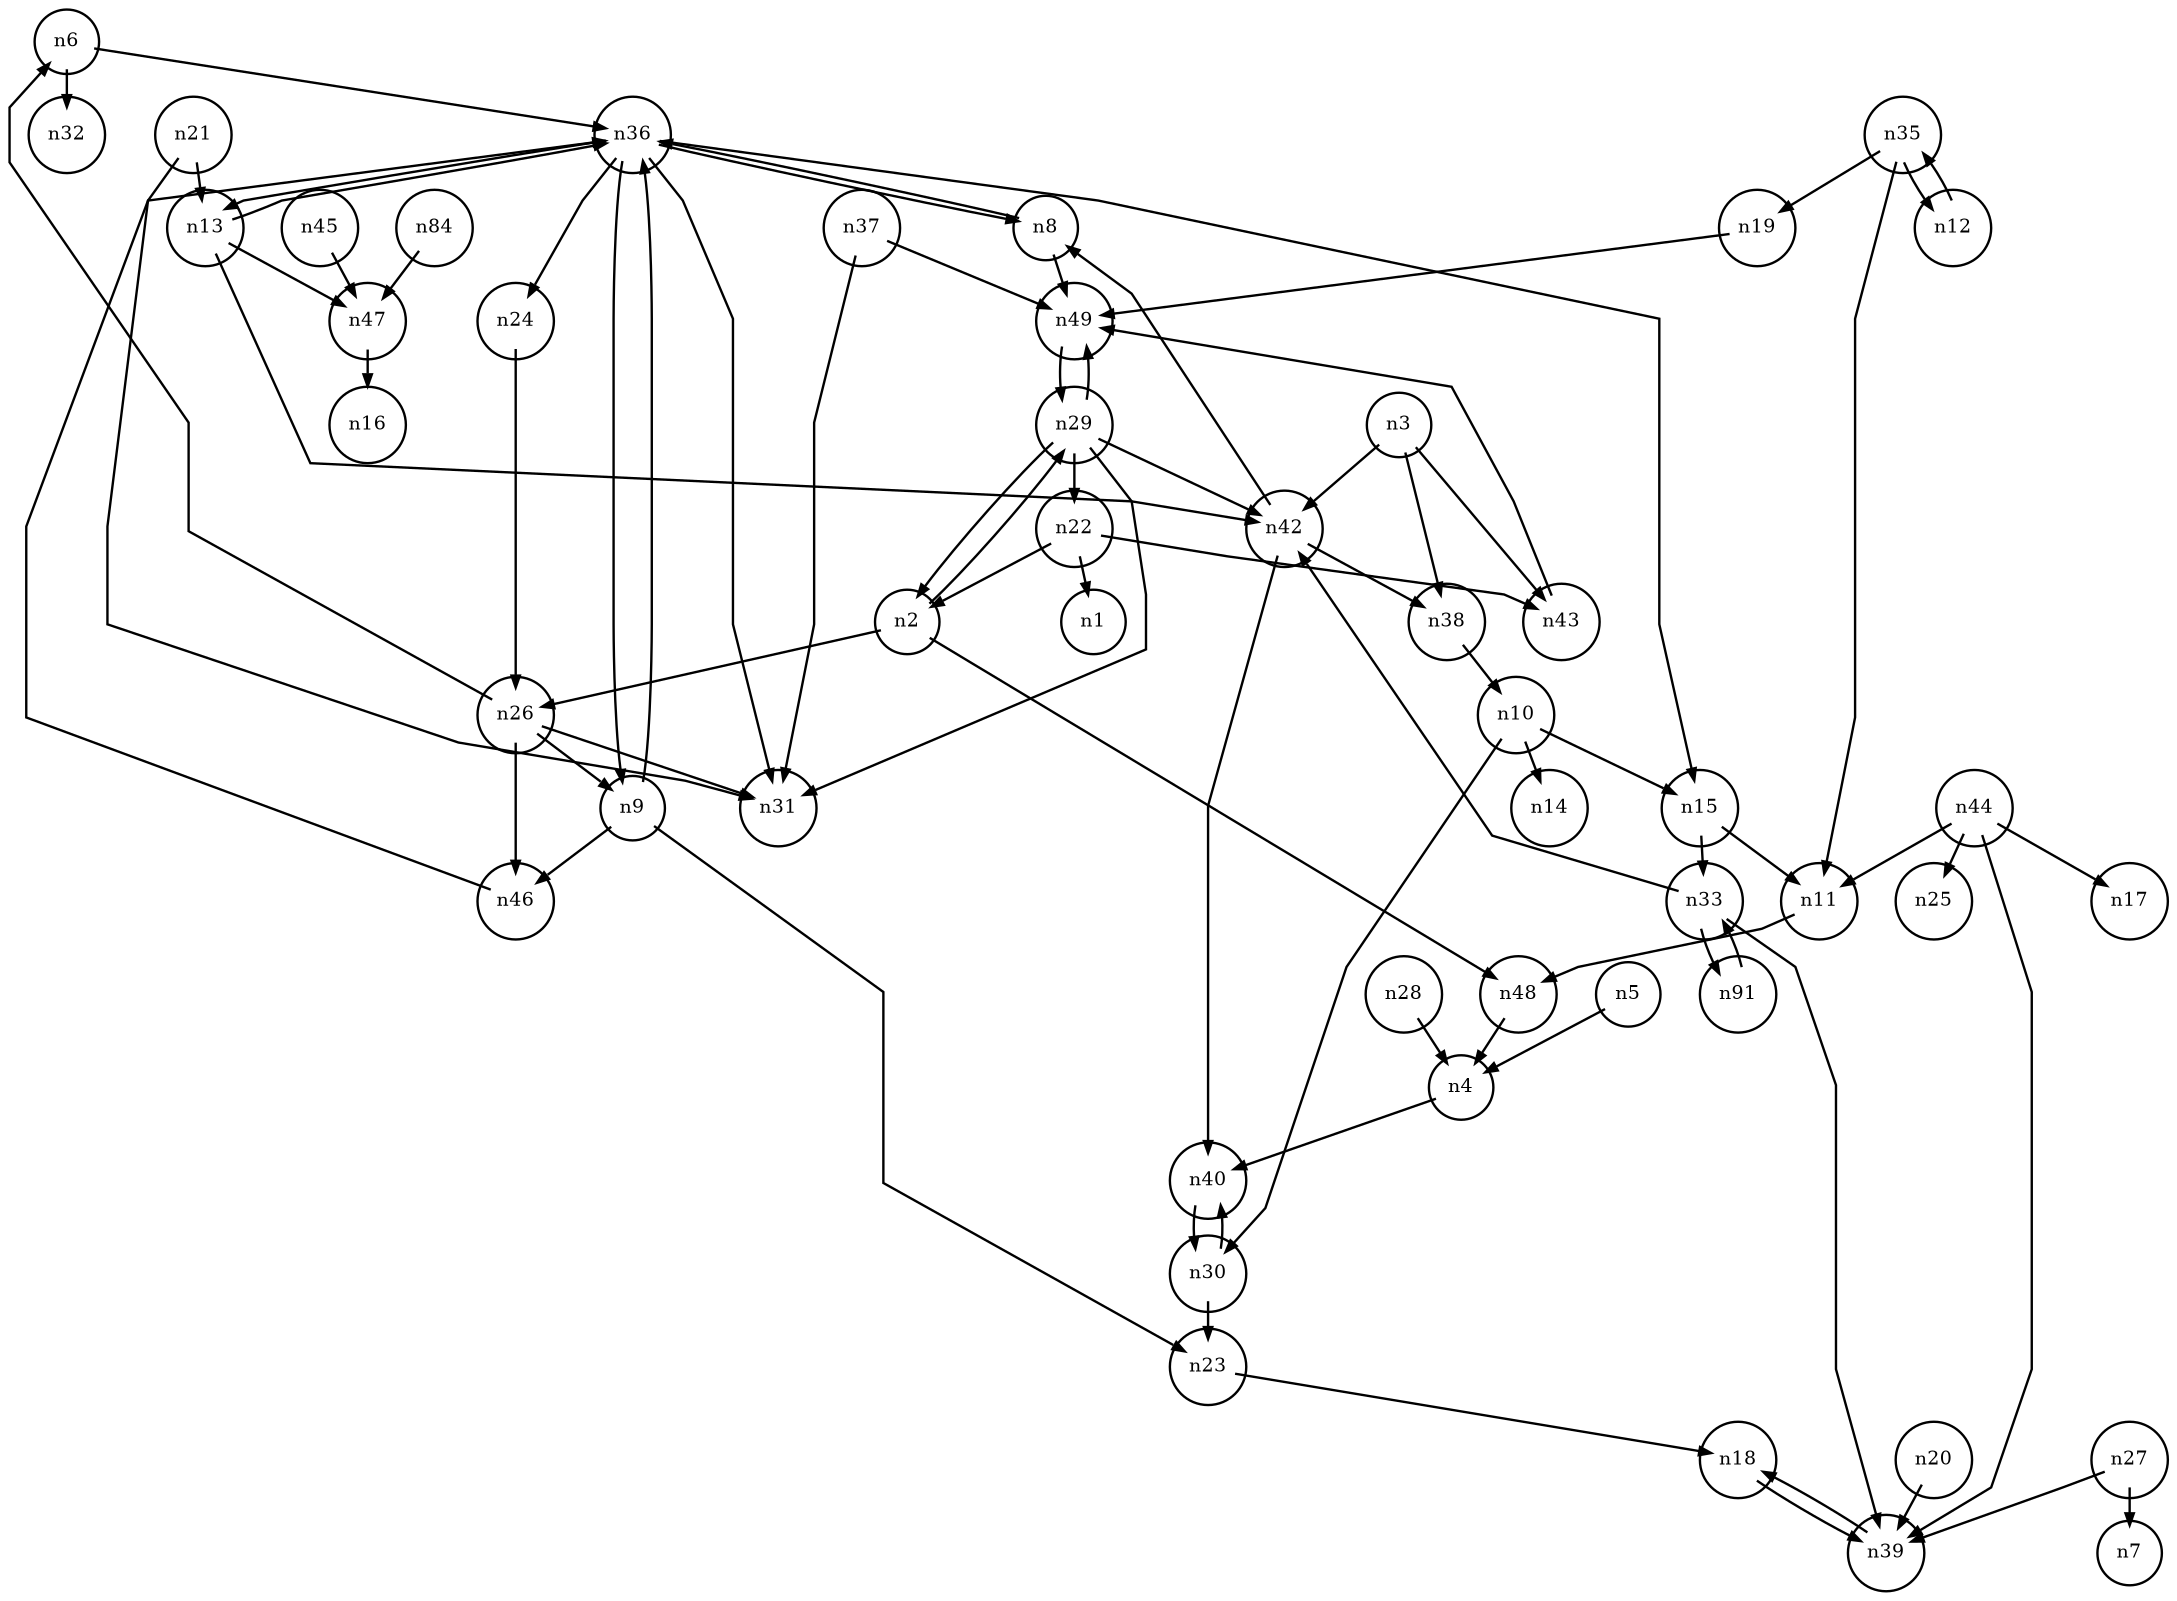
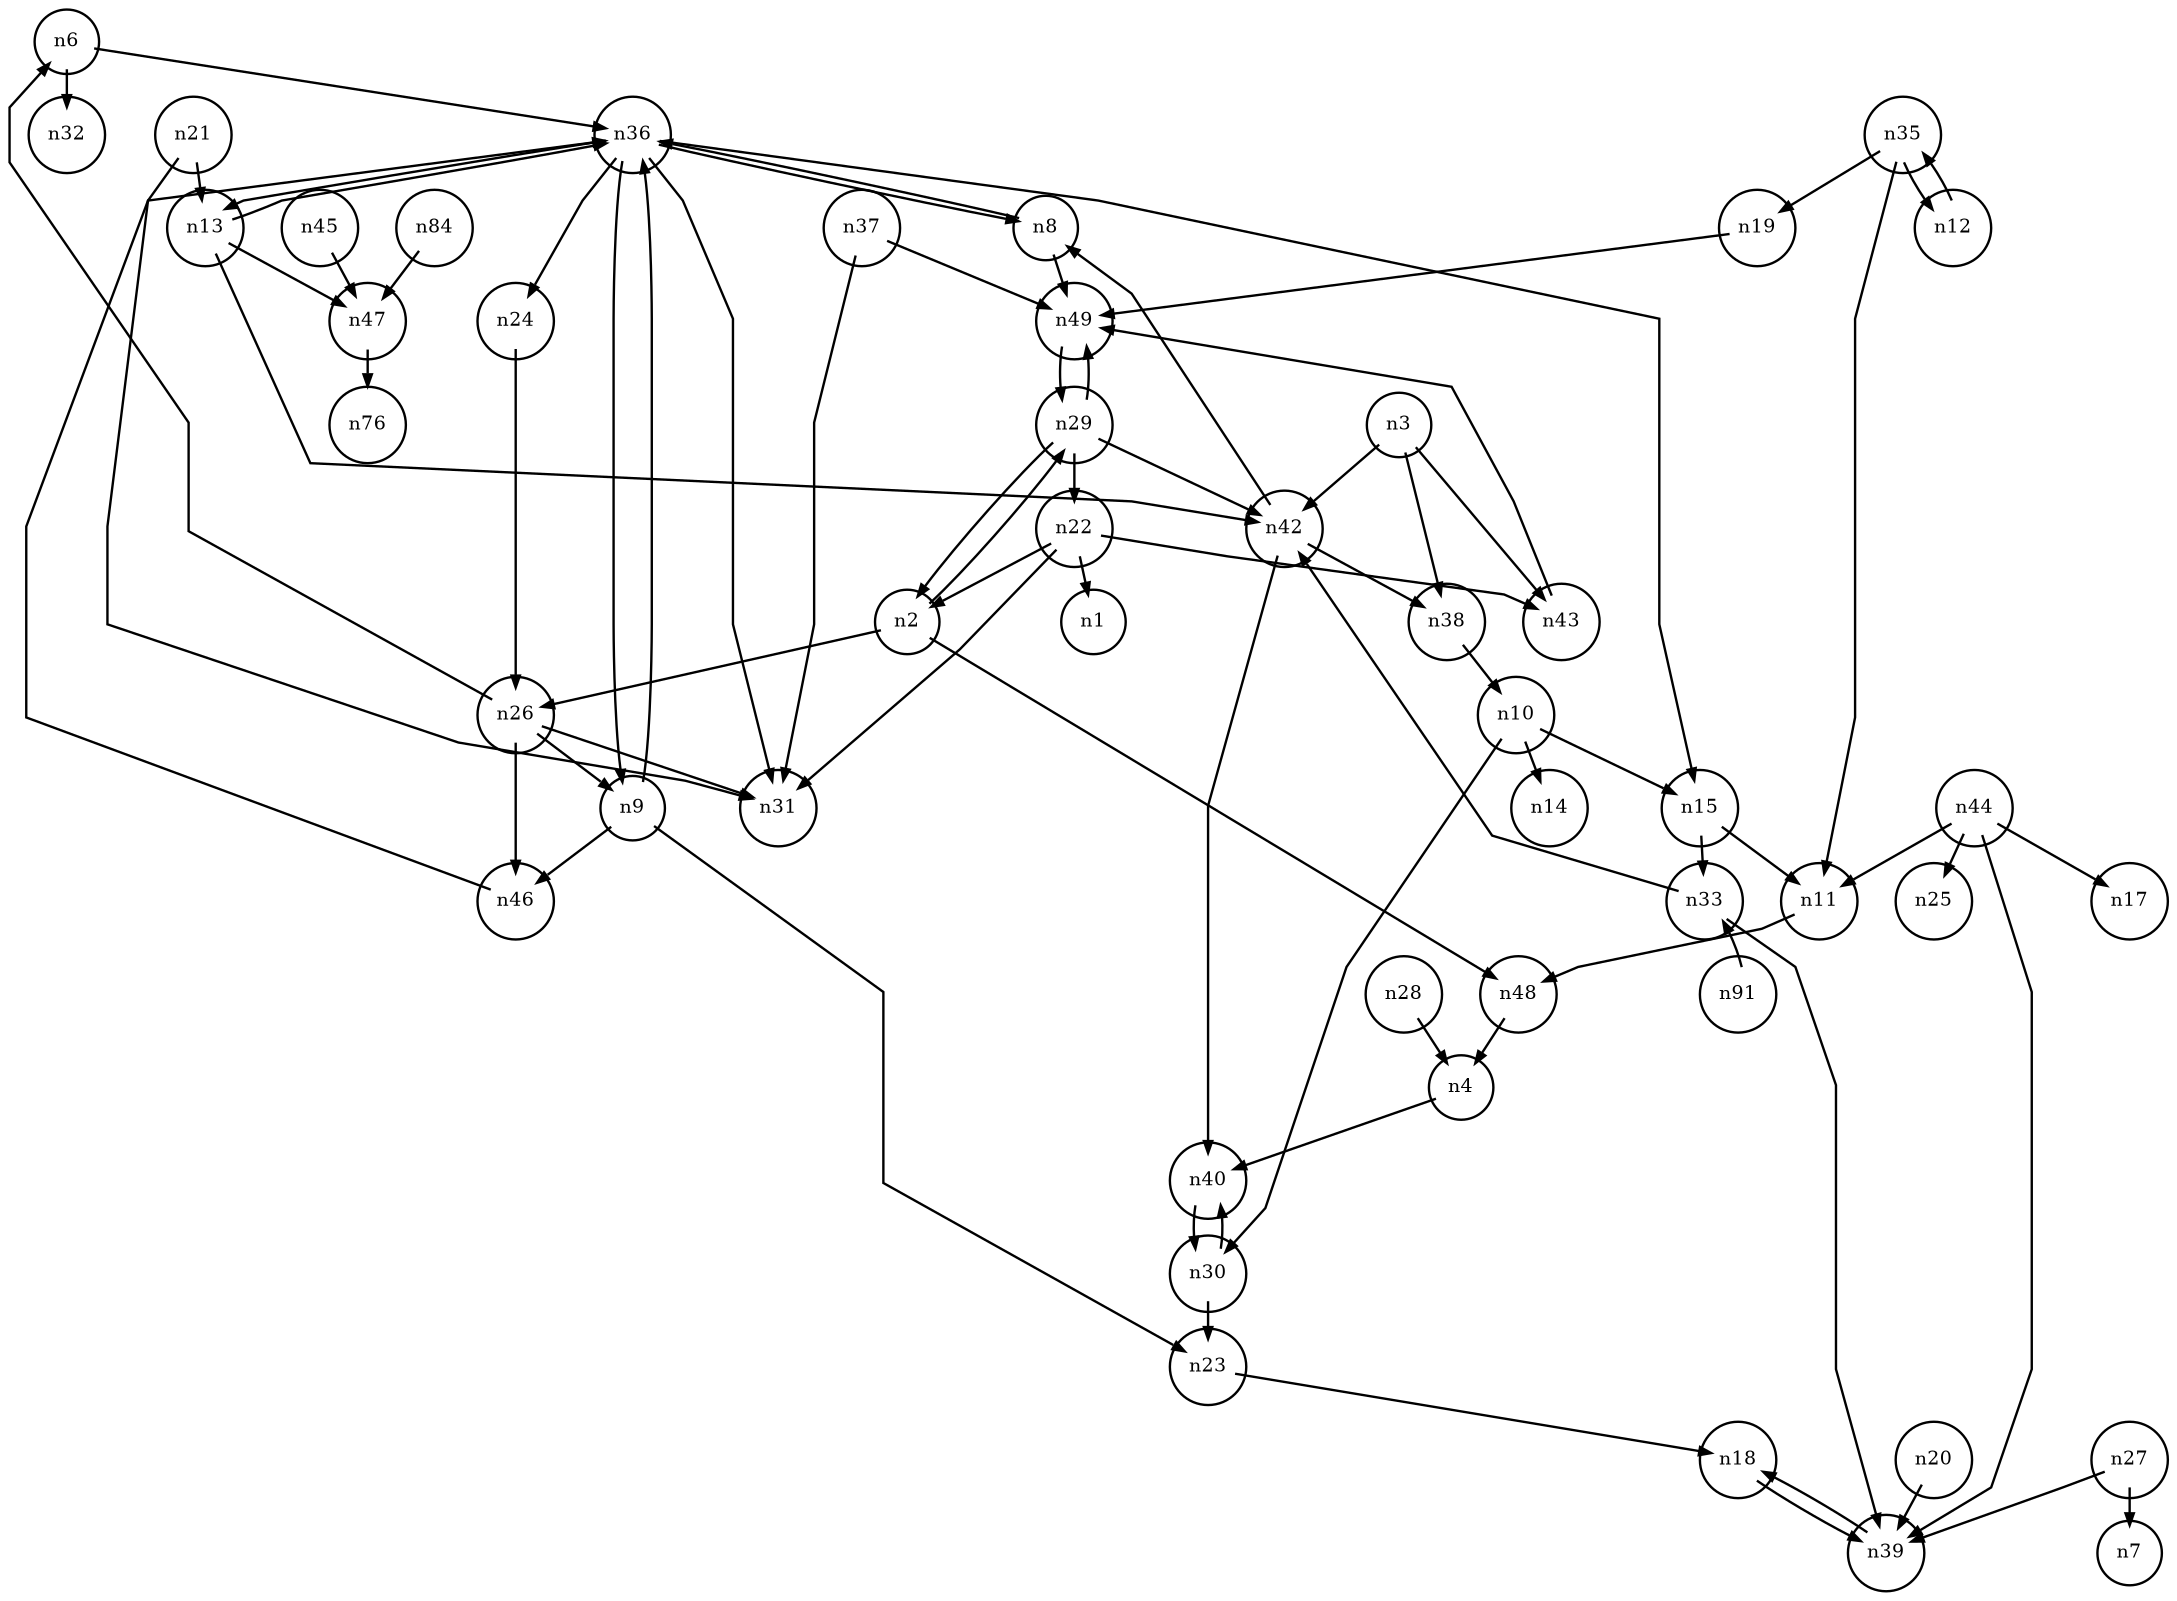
  digraph {
    fontsize=8
    nodesep=0.22
    nodesize=0.16
    ranksep=0.22
    splines=polyline
    node [fixedsize=shape fontsize=8 shape=circle]
    edge [arrowsize=0.5]
    n6 [width=0.32]
    n32 [width=0.32]
    n36 [width=0.32]
    n31 [width=0.32]
    n9 [width=0.32]
    n8 [width=0.32]
    n13 [width=0.32]
    n15 [width=0.32]
    n24 [width=0.32]
    n46 [width=0.32]
    n23 [width=0.32]
    n49 [width=0.32]
    n42 [width=0.32]
    n47 [width=0.32]
    n11 [width=0.32]
    n33 [width=0.32]
    n26 [width=0.32]
    n44 [width=0.32]
    n17 [width=0.32]
    n25 [width=0.32]
    n39 [width=0.32]
    n48 [width=0.32]
    n18 [width=0.32]
    n4 [width=0.32]
    n2 [width=0.32]
    n29 [width=0.32]
    n22 [width=0.32]
    n43 [width=0.32]
    n1 [width=0.32]
    n38 [width=0.32]
    n40 [width=0.32]
    n10 [width=0.32]
    n30 [width=0.32]
    n14 [width=0.32]
    n3 [width=0.32]
-   n5 [width=0.32]
-   n16 [width=0.32]
+   n16 [width=0.32 label=n76]
    n41 [label=n91 width=0.32]
    n19 [width=0.32]
    n20 [width=0.32]
    n21 [width=0.32]
    n27 [width=0.32]
    n7 [width=0.32]
    n28 [width=0.32]
    n34 [label=n84 width=0.32]
    n35 [width=0.32]
    n12 [width=0.32]
    n37 [width=0.32]
    n45 [width=0.32]
    n6 -> n32
    n6 -> n36
    n36 -> n31
    n36 -> n9
    n36 -> n8
    n36 -> n13
    n36 -> n15
    n36 -> n24
    n9 -> n36
    n9 -> n46
    n9 -> n23
    n8 -> n36
    n8 -> n49
    n13 -> n36
    n13 -> n42
    n13 -> n47
    n15 -> n11
    n15 -> n33
    n24 -> n26
    n46 -> n36
    n23 -> n18
    n49 -> n29
    n42 -> n8
    n42 -> n38
    n42 -> n40
    n47 -> n16
    n11 -> n48
    n33 -> n42
    n33 -> n39
-   n33 -> n41
    n26 -> n6
    n26 -> n31
    n26 -> n9
    n26 -> n46
    n44 -> n11
    n44 -> n17
    n44 -> n25
    n44 -> n39
    n39 -> n18
    n48 -> n4
    n18 -> n39
    n4 -> n40
    n2 -> n26
    n2 -> n48
    n2 -> n29
-   n29 -> n31
+   n22 -> n31
    n29 -> n49
    n29 -> n42
    n29 -> n2
    n29 -> n22
    n22 -> n2
    n22 -> n43
    n22 -> n1
    n43 -> n49
    n38 -> n10
    n40 -> n30
    n10 -> n15
    n10 -> n30
    n10 -> n14
    n30 -> n23
    n30 -> n40
    n3 -> n42
    n3 -> n43
    n3 -> n38
-   n5 -> n4
    n41 -> n33
    n19 -> n49
    n20 -> n39
    n21 -> n31
    n21 -> n13
    n27 -> n39
    n27 -> n7
    n28 -> n4
    n34 -> n47
    n35 -> n11
    n35 -> n19
    n35 -> n12
    n12 -> n35
    n37 -> n31
    n37 -> n49
    n45 -> n47
  }
